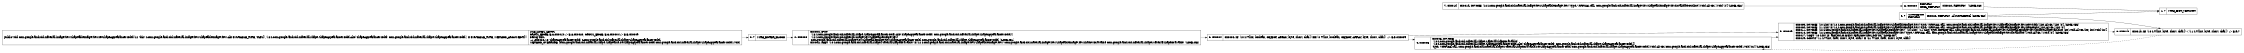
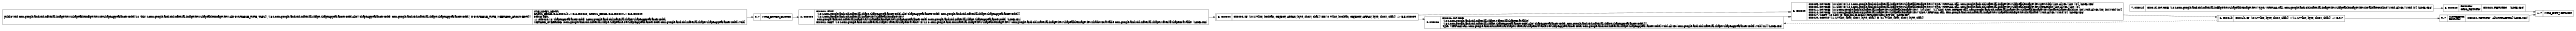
  digraph {
    rankdir=LR
    node [shape=record]
    n1 [label="{0\:\ ?|MTH_ENTER_BLOCK\l}"]
    n2 [label="{2\:\ 0x0000|0x0000: IPUT  \l  (r3 I:com.google.android.material.shape.ShapeAppearanceModel A[D('shapeAppearanceModel' com.google.android.material.shape.ShapeAppearanceModel)])\l  (r2 I:com.google.android.material.imageview.ShapeableImageView)\l com.google.android.material.imageview.ShapeableImageView.shapeAppearanceModel com.google.android.material.shape.ShapeAppearanceModel  (LINE:451)\l0x0002: IGET  (r0 I:com.google.android.material.shape.MaterialShapeDrawable) = (r2 I:com.google.android.material.imageview.ShapeableImageView) com.google.android.material.imageview.ShapeableImageView.shadowDrawable com.google.android.material.shape.MaterialShapeDrawable  (LINE:452)\l}"]
    n3 [label="{3\:\ 0x0004|0x0004: IF  (r0 I:??[int, boolean, OBJECT, ARRAY, byte, short, char]) == (0 ??[int, boolean, OBJECT, ARRAY, byte, short, char])  \-\> B:5:0x0009 \l}"]
    n4 [label="{4\:\ 0x0006|0x0006: INVOKE  \l  (r0 I:com.google.android.material.shape.MaterialShapeDrawable)\l  (r3 I:com.google.android.material.shape.ShapeAppearanceModel A[D('shapeAppearanceModel' com.google.android.material.shape.ShapeAppearanceModel)])\l type: VIRTUAL call: com.google.android.material.shape.MaterialShapeDrawable.setShapeAppearanceModel(com.google.android.material.shape.ShapeAppearanceModel):void A[MD:(com.google.android.material.shape.ShapeAppearanceModel):void (m)] (LINE:453)\l}"]
    n5 [label="{5\:\ 0x0009|0x0009: INVOKE  (r0 I:int) = (r2 I:com.google.android.material.imageview.ShapeableImageView) type: VIRTUAL call: com.google.android.material.imageview.ShapeableImageView.getWidth():int A[MD:():int (s)] (LINE:455)\l0x000d: INVOKE  (r1 I:int) = (r2 I:com.google.android.material.imageview.ShapeableImageView) type: VIRTUAL call: com.google.android.material.imageview.ShapeableImageView.getHeight():int A[MD:():int (s)]\l0x0011: INVOKE  (r2 I:com.google.android.material.imageview.ShapeableImageView), (r0 I:int), (r1 I:int) type: DIRECT call: com.google.android.material.imageview.ShapeableImageView.updateShapeMask(int, int):void A[MD:(int, int):void (m)]\l0x0014: INVOKE  (r2 I:com.google.android.material.imageview.ShapeableImageView) type: VIRTUAL call: com.google.android.material.imageview.ShapeableImageView.invalidate():void A[MD:():void (s)] (LINE:456)\l0x0017: SGET  (r0 I:int) =  android.os.Build.VERSION.SDK_INT int  (LINE:457)\l0x0019: CONST  (r1 I:??[int, float, short, byte, char]) = (21 ??[int, float, short, byte, char]) \l}"]
    n6 [label="{6\:\ 0x001b|0x001b: IF  (r0 I:??[int, byte, short, char]) \< (r1 I:??[int, byte, short, char])  \-\> B:9:? \l}"]
    n7 [label="{9\:\ ?|SYNTHETIC\lRETURN\l|0x0020: RETURN   A[SYNTHETIC] (LINE:460)\l}"]
    n8 [label="{7\:\ 0x001d|0x001d: INVOKE  (r2 I:com.google.android.material.imageview.ShapeableImageView) type: VIRTUAL call: com.google.android.material.imageview.ShapeableImageView.invalidateOutline():void A[MD:():void (s)] (LINE:458)\l}"]
    n9 [label="{8\:\ 0x0020|RETURN\lORIG_RETURN\l|0x0020: RETURN    (LINE:480)\l}"]
    n10 [label="{1\:\ ?|MTH_EXIT_VERSION\l}"]
    n11 [label="{public void com.google.android.material.imageview.ShapeableImageView.setShapeAppearanceModel((r2 'this' I:com.google.android.material.imageview.ShapeableImageView A[IMMUTABLE_TYPE, THIS]), (r3 I:com.google.android.material.shape.ShapeAppearanceModel A[D('shapeAppearanceModel' com.google.android.material.shape.ShapeAppearanceModel), IMMUTABLE_TYPE, METHOD_ARGUMENT]))  | USE_LINES_HINTS\lCROSS_EDGE: B:6:0x001b \-\> B:8:0x0020, CROSS_EDGE: B:3:0x0004 \-\> B:5:0x0009\lDebug Info:\l  \-1 \-0x0020: r3 'shapeAppearanceModel' Lcom\/google\/android\/material\/shape\/ShapeAppearanceModel;\lMETHOD_OVERRIDE: [com.google.android.material.shape.Shapeable.setShapeAppearanceModel(com.google.android.material.shape.ShapeAppearanceModel):void]\l}"]
    n1 -> n2
    n2 -> n3
    n3 -> n4 [style=dashed]
    n3 -> n5
    n4 -> n5
-   n5 -> n6 [style=dashed]
+   n5 -> n6
    n6 -> n4 [style=dashed]
-   n7 -> n6
+   n6 -> n7
    n7 -> n10
    n8 -> n9
    n9 -> n10
    n11 -> n1
  }
